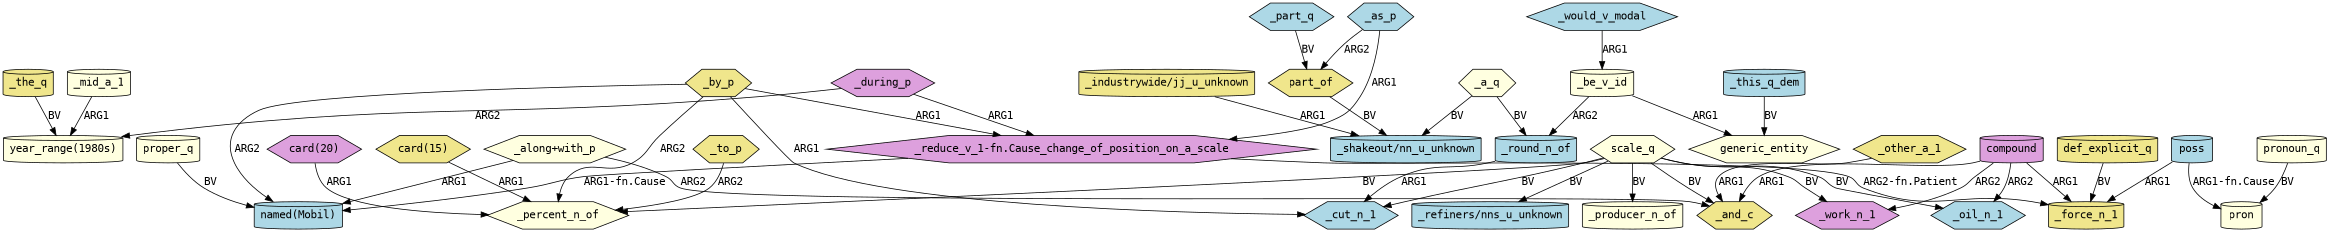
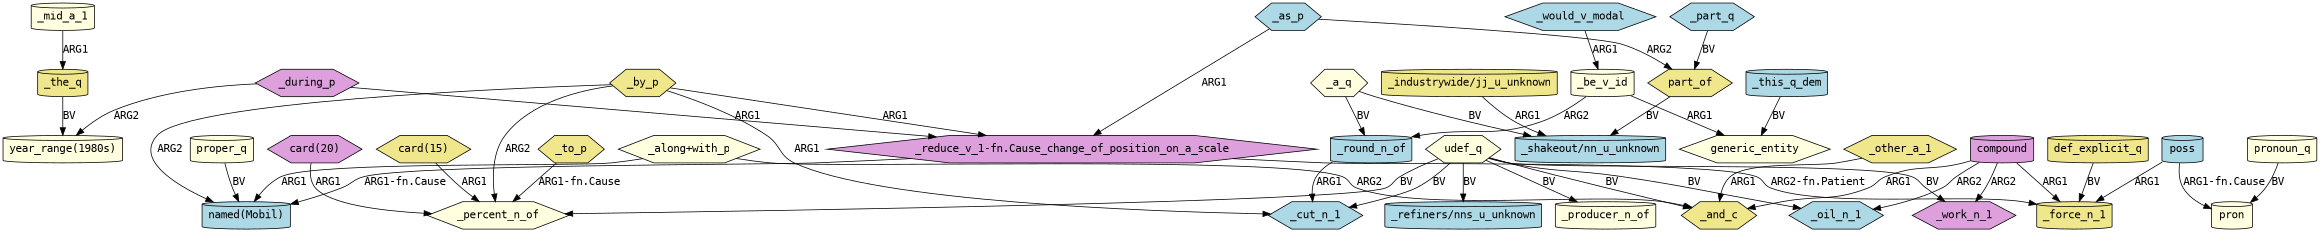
  digraph {
    fontname="DejaVu Sans Mono"
    node [fillcolor=lightyellow fontname="DejaVu Sans Mono" shape=hexagon style=filled]
    edge [fontname="DejaVu Sans Mono"]
    _mid_a_1 [shape=cylinder]
    "year_range(1980s)" [shape=cylinder]
    _by_p [fillcolor=khaki]
    "_reduce_v_1-fn.Cause_change_of_position_on_a_scale" [fillcolor=plum]
    _percent_n_of
    _cut_n_1 [fillcolor=lightblue]
    "named(Mobil)" [fillcolor=lightblue shape=cylinder]
    _force_n_1 [fillcolor=khaki shape=cylinder]
    part_of [fillcolor=khaki]
    "_shakeout/nn_u_unknown" [fillcolor=lightblue shape=cylinder]
    _round_n_of [fillcolor=lightblue shape=cylinder]
    _be_v_id [shape=cylinder]
    generic_entity
    _as_p [fillcolor=lightblue]
    "_industrywide/jj_u_unknown" [fillcolor=khaki shape=cylinder]
    poss [fillcolor=lightblue shape=cylinder]
    pron [shape=cylinder]
    "card(15)" [fillcolor=khaki]
    compound [fillcolor=plum shape=cylinder]
    _work_n_1 [fillcolor=plum]
    _oil_n_1 [fillcolor=lightblue]
    _and_c [fillcolor=khaki]
    _during_p [fillcolor=plum]
    proper_q [shape=cylinder]
    _would_v_modal [fillcolor=lightblue]
    _a_q
    _part_q [fillcolor=lightblue]
    _other_a_1 [fillcolor=khaki]
    pronoun_q [shape=cylinder]
    _this_q_dem [fillcolor=lightblue shape=cylinder]
-   udef_q [label=scale_q]
+   udef_q
    "_refiners/nns_u_unknown" [fillcolor=lightblue shape=cylinder]
    _producer_n_of [shape=cylinder]
    "_along+with_p"
    def_explicit_q [fillcolor=khaki shape=cylinder]
    _to_p [fillcolor=khaki]
    _the_q [fillcolor=khaki shape=cylinder]
    "card(20)" [fillcolor=plum]
-   _mid_a_1 -> "year_range(1980s)" [label=ARG1]
+   _mid_a_1 -> _the_q [label=ARG1]
    _by_p -> "_reduce_v_1-fn.Cause_change_of_position_on_a_scale" [label=ARG1]
    _by_p -> _percent_n_of [label=ARG2]
    _by_p -> _cut_n_1 [label=ARG1]
    _by_p -> "named(Mobil)" [label=ARG2]
    "_reduce_v_1-fn.Cause_change_of_position_on_a_scale" -> "named(Mobil)" [label="ARG1-fn.Cause"]
    "_reduce_v_1-fn.Cause_change_of_position_on_a_scale" -> _force_n_1 [label="ARG2-fn.Patient"]
    part_of -> "_shakeout/nn_u_unknown" [label=BV]
    _round_n_of -> _cut_n_1 [label=ARG1]
    _be_v_id -> _round_n_of [label=ARG2]
    _be_v_id -> generic_entity [label=ARG1]
    _as_p -> "_reduce_v_1-fn.Cause_change_of_position_on_a_scale" [label=ARG1]
    _as_p -> part_of [label=ARG2]
    "_industrywide/jj_u_unknown" -> "_shakeout/nn_u_unknown" [label=ARG1]
    poss -> _force_n_1 [label=ARG1]
    poss -> pron [label="ARG1-fn.Cause"]
    "card(15)" -> _percent_n_of [label=ARG1]
    compound -> _force_n_1 [label=ARG1]
    compound -> _work_n_1 [label=ARG2]
    compound -> _oil_n_1 [label=ARG2]
    compound -> _and_c [label=ARG1]
    _during_p -> "year_range(1980s)" [label=ARG2]
    _during_p -> "_reduce_v_1-fn.Cause_change_of_position_on_a_scale" [label=ARG1]
    proper_q -> "named(Mobil)" [label=BV]
    _would_v_modal -> _be_v_id [label=ARG1]
    _a_q -> "_shakeout/nn_u_unknown" [label=BV]
    _a_q -> _round_n_of [label=BV]
    _part_q -> part_of [label=BV]
    _other_a_1 -> _and_c [label=ARG1]
    pronoun_q -> pron [label=BV]
    _this_q_dem -> generic_entity [label=BV]
    udef_q -> _percent_n_of [label=BV]
    udef_q -> _cut_n_1 [label=BV]
    udef_q -> _work_n_1 [label=BV]
    udef_q -> _oil_n_1 [label=BV]
    udef_q -> _and_c [label=BV]
    udef_q -> "_refiners/nns_u_unknown" [label=BV]
    udef_q -> _producer_n_of [label=BV]
    "_along+with_p" -> "named(Mobil)" [label=ARG1]
    "_along+with_p" -> _and_c [label=ARG2]
    def_explicit_q -> _force_n_1 [label=BV]
-   _to_p -> _percent_n_of [label=ARG2]
+   _to_p -> _percent_n_of [label="ARG1-fn.Cause"]
    _the_q -> "year_range(1980s)" [label=BV]
    "card(20)" -> _percent_n_of [label=ARG1]
  }
